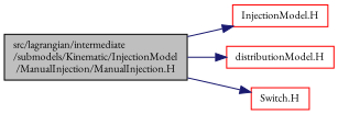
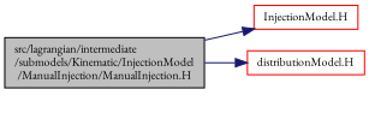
  digraph {
    rankdir=LR
    fontname="EB Garamond"
    node [color=red fontname="EB Garamond" fontsize=10 shape=record]
    edge [color=midnightblue fontname="EB Garamond" fontsize=10 labelfontname=Helvetica labelfontsize=10 style=solid]
    n1 [color=black fillcolor=grey75 fontcolor=black height=0.2 label="src/lagrangian/intermediate\l/submodels/Kinematic/InjectionModel\l/ManualInjection/ManualInjection.H" style=filled width=0.4]
    n2 [height=0.2 label="InjectionModel.H" width=0.4]
    n3 [height=0.2 label="distributionModel.H" width=0.4]
-   n4 [height=0.2 label="Switch.H" width=0.4]
    n1 -> n2
    n1 -> n3
-   n1 -> n4
  }
